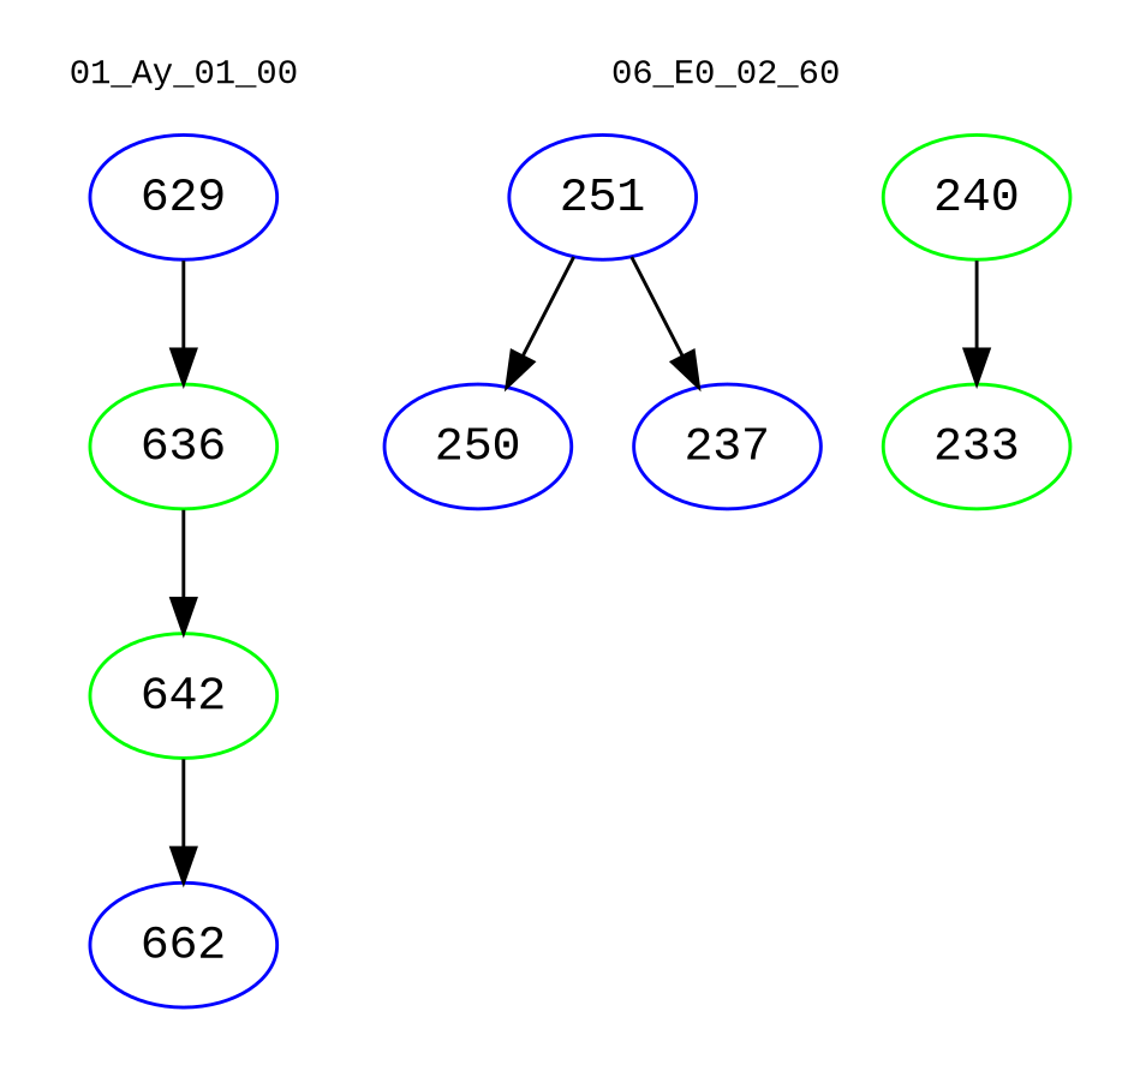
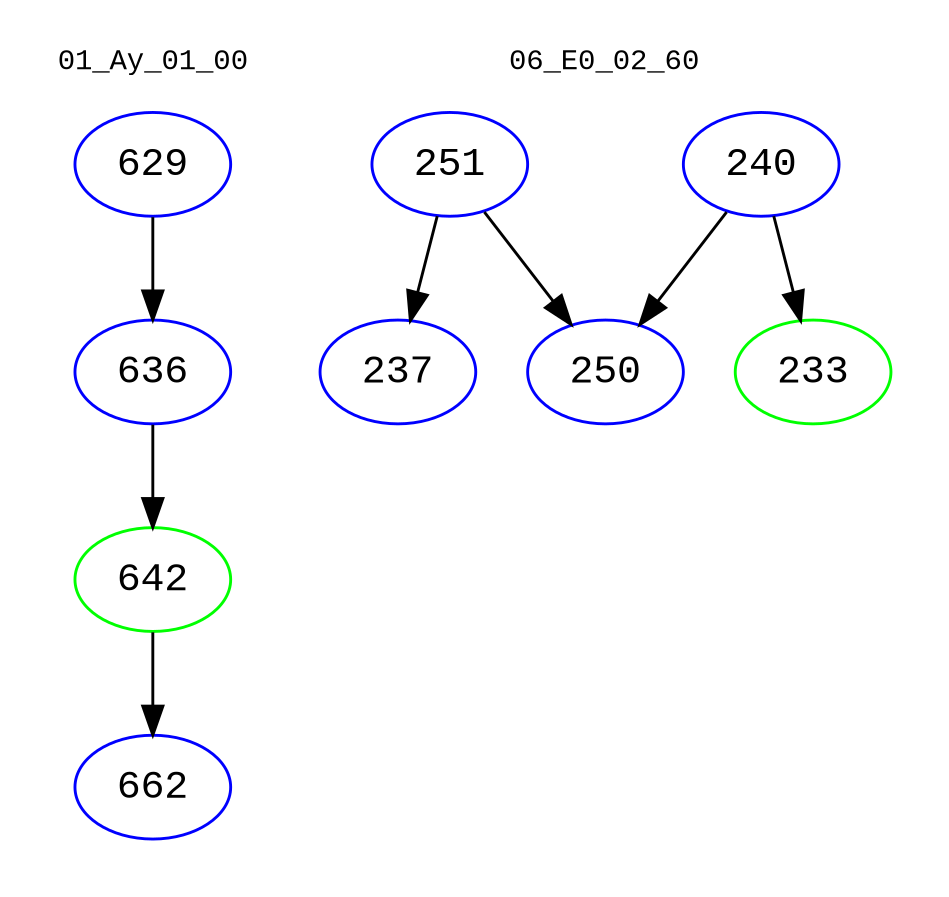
  digraph {
    fontname="Liberation Mono"
    node [color=blue fontname="Liberation Mono"]
    edge [color=black fontname="Liberation Mono"]
    n1 [label=629]
-   n2 [color=green label=636]
+   n2 [label=636]
    n3 [color=green label=642]
    n4 [label=662]
-   n5 [color=green label=240]
+   n5 [label=240]
    n6 [color=green label=233]
    n7 [label=250]
    n8 [label=251]
    n9 [label=237]
    subgraph cluster_1 {
      color=white
      fontsize=10
      label="01_Ay_01_00"
      n1
      n2
      n3
      n4
    }
    subgraph cluster_2 {
      color=white
      fontsize=10
      label="06_E0_02_60"
      n5
      n6
      n7
      n8
      n9
    }
    n1 -> n2
    n2 -> n3
    n3 -> n4
    n5 -> n6
+   n5 -> n7
    n8 -> n7
    n8 -> n9
  }
